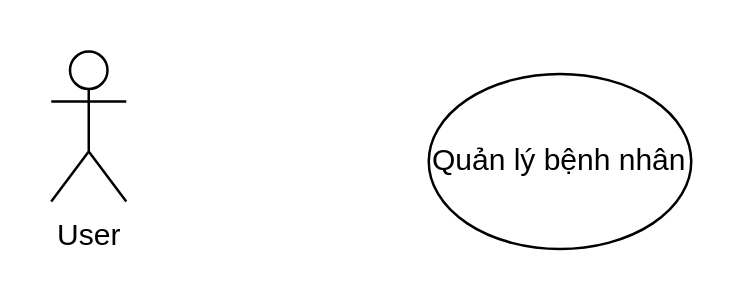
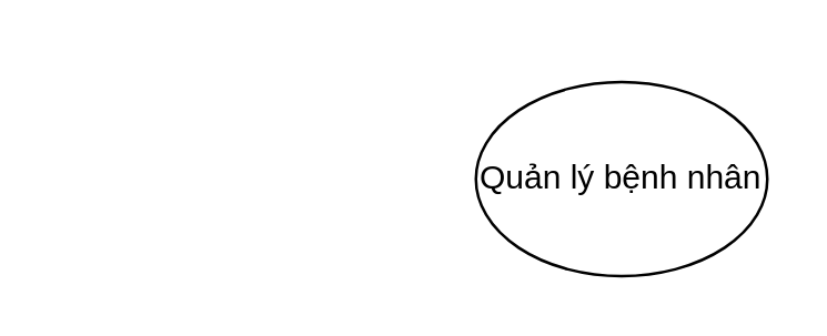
  <mxCell id="0" />
  <mxCell id="1" parent="0" />
- <mxCell id="2" value="User" style="shape=umlActor;verticalLabelPosition=bottom;verticalAlign=top;html=1;" vertex="1" parent="1"><mxGeometry x="20" y="20" width="30" height="60" as="geometry" /></mxCell>
  <mxCell id="3" value="Quản lý bệnh nhân" style="ellipse;whiteSpace=wrap;html=1;" vertex="1" parent="1"><mxGeometry x="171" y="29" width="105" height="70" as="geometry" /></mxCell>
